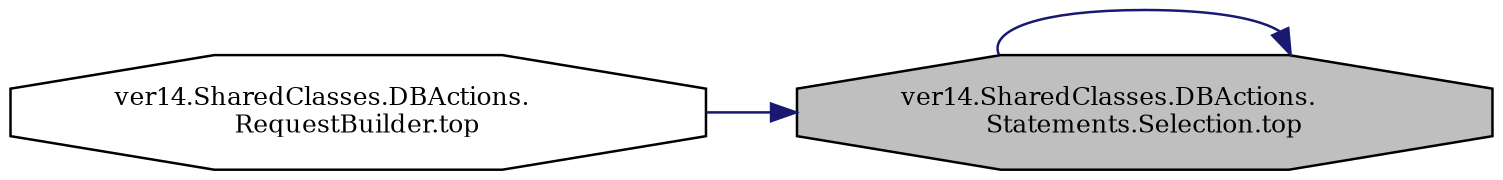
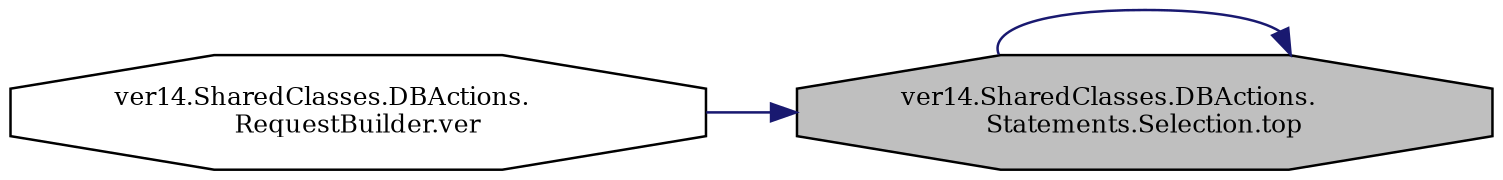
  digraph {
    rankdir=RL
    fontname="DejaVu Serif"
    node [color=black fontname="DejaVu Serif" fontsize=10 shape=octagon style=filled]
    edge [color=midnightblue dir=back fontname="DejaVu Serif" fontsize=10 labelfontname=Helvetica labelfontsize=10 style=solid]
    n1 [fillcolor=grey75 fontcolor=black height=0.2 label="ver14.SharedClasses.DBActions.\lStatements.Selection.top" width=0.4]
-   n2 [fillcolor=white height=0.2 label="ver14.SharedClasses.DBActions.\lRequestBuilder.top" width=0.4]
+   n2 [fillcolor=white height=0.2 label="ver14.SharedClasses.DBActions.\lRequestBuilder.ver" width=0.4]
    n1 -> n1
    n1 -> n2
  }
